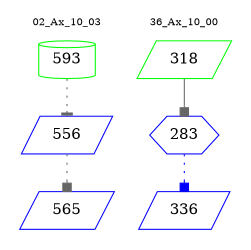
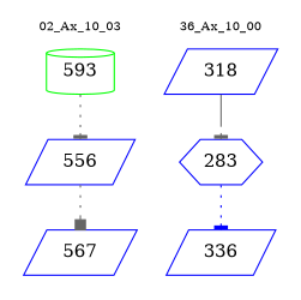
  digraph {
    node [color=blue shape=parallelogram]
    edge [arrowhead=tee color=gray40 style=dotted]
    n1 [color=green label=593 shape=cylinder]
    n2 [label=556]
-   n3 [label=565]
-   n4 [color=green label=318]
+   n3 [label=567]
+   n4 [label=318]
    n5 [label=283 shape=hexagon]
    n6 [label=336]
    subgraph cluster_1 {
      color=white
      fontsize=10
      label="02_Ax_10_03"
      n1
      n2
      n3
    }
    subgraph cluster_2 {
      color=white
      fontsize=10
      label="36_Ax_10_00"
      n4
      n5
      n6
    }
    n1 -> n2
    n2 -> n3 [arrowhead=box]
-   n4 -> n5 [arrowhead=box style=solid]
-   n5 -> n6 [arrowhead=box color=blue]
+   n4 -> n5 [style=solid]
+   n5 -> n6 [color=blue]
  }
